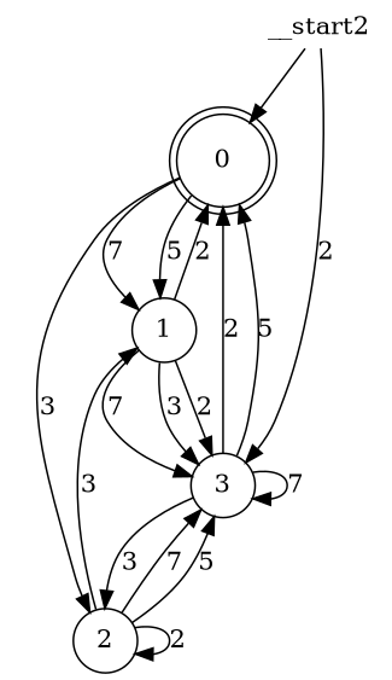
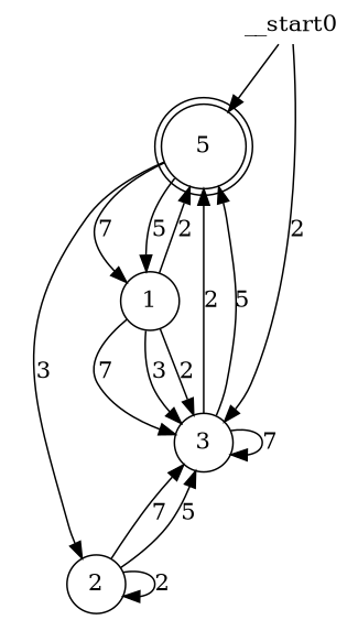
  digraph {
    node [shape=circle]
-   n1 [label=0 shape=doublecircle]
+   n1 [label=5 shape=doublecircle]
    n2 [label=1]
    n3 [label=2]
    n4 [label=3]
-   __start0 [height=0 shape=none width=0 label=__start2]
+   __start0 [height=0 shape=none width=0]
    n1 -> n2 [label=7]
    n1 -> n2 [label=5]
    n1 -> n3 [label=3]
    n2 -> n1 [label=2]
    n2 -> n4 [label=7]
    n2 -> n4 [label=3]
    n2 -> n4 [label=2]
-   n3 -> n2 [label=3]
    n3 -> n3 [label=2]
    n3 -> n4 [label=7]
    n3 -> n4 [label=5]
    n4 -> n1 [label=2]
    n4 -> n1 [label=5]
-   n4 -> n3 [label=3]
    n4 -> n4 [label=7]
    __start0 -> n1
    __start0 -> n4 [label=2]
  }
